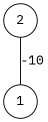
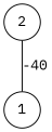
  graph {
    fontname="IBM Plex Mono"
    node [shape=circle fontname="IBM Plex Mono"]
    2
    1
-   2 -- 1 [label=-10 fontname="IBM Plex Mono"]
+   2 -- 1 [label=-40 fontname="IBM Plex Mono"]
  }
